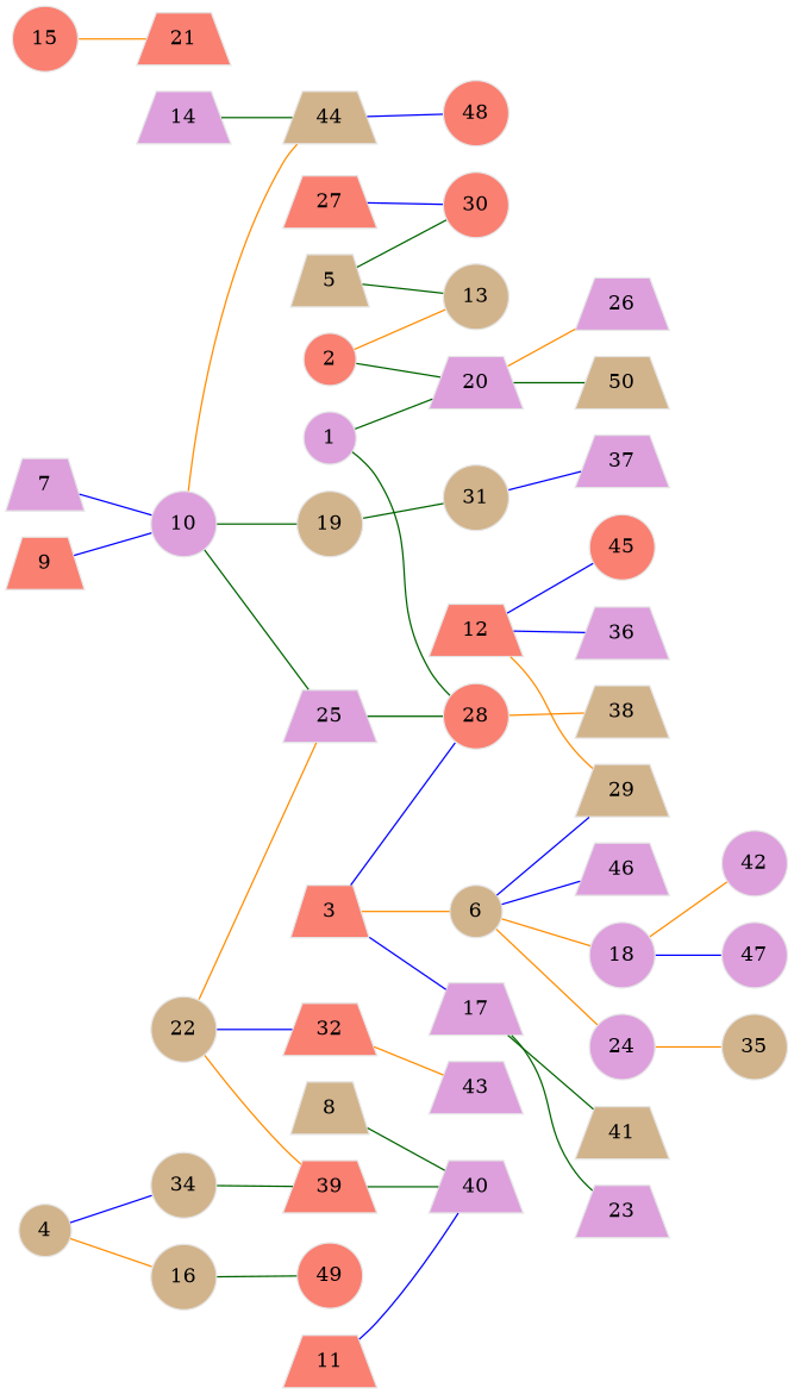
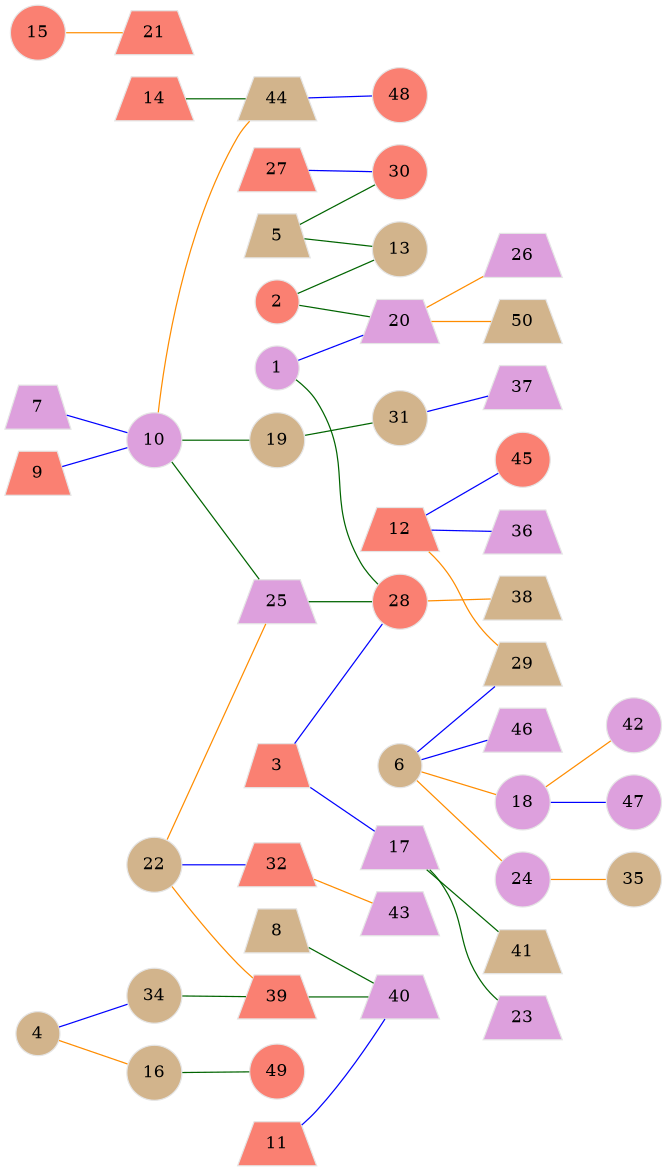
  graph {
    rankdir=LR
    node [color=gray90 fillcolor=plum shape=trapezium style=filled]
    edge [color=blue weight=1.0]
    1 [shape=circle]
    20
    28 [fillcolor=salmon shape=circle]
    26
    50 [fillcolor=tan]
    38 [fillcolor=tan]
    2 [fillcolor=salmon shape=circle]
    13 [fillcolor=tan shape=circle]
    3 [fillcolor=salmon]
    6 [fillcolor=tan shape=circle]
    17
    18 [shape=circle]
    24 [shape=circle]
    29 [fillcolor=tan]
    46
    23
    41 [fillcolor=tan]
    4 [fillcolor=tan shape=circle]
    16 [fillcolor=tan shape=circle]
    34 [fillcolor=tan shape=circle]
    49 [fillcolor=salmon shape=circle]
    39 [fillcolor=salmon]
    5 [fillcolor=tan]
    30 [fillcolor=salmon shape=circle]
    42 [shape=circle]
    47 [shape=circle]
    35 [fillcolor=tan shape=circle]
    10 [shape=circle]
    7
    19 [fillcolor=tan shape=circle]
    25
    44 [fillcolor=tan]
    8 [fillcolor=tan]
    40
    9 [fillcolor=salmon]
    31 [fillcolor=tan shape=circle]
    48 [fillcolor=salmon shape=circle]
    11 [fillcolor=salmon]
    12 [fillcolor=salmon]
    36
    45 [fillcolor=salmon shape=circle]
-   14
+   14 [fillcolor=salmon]
    15 [fillcolor=salmon shape=circle]
    21 [fillcolor=salmon]
    37
    22 [fillcolor=tan shape=circle]
    32 [fillcolor=salmon]
    43
    27 [fillcolor=salmon]
-   1 -- 20 [color=darkgreen]
+   1 -- 20
    1 -- 28 [color=darkgreen]
    20 -- 26 [color=darkorange]
-   20 -- 50 [color=darkgreen]
+   20 -- 50 [color=darkorange]
    28 -- 38 [color=darkorange]
    2 -- 20 [color=darkgreen]
-   2 -- 13 [color=darkorange]
+   2 -- 13 [color=darkgreen]
    3 -- 28
-   3 -- 6 [color=darkorange]
    3 -- 17
    6 -- 18 [color=darkorange]
    6 -- 24 [color=darkorange]
    6 -- 29
    6 -- 46
    17 -- 23 [color=darkgreen]
    17 -- 41 [color=darkgreen]
    18 -- 42 [color=darkorange]
    18 -- 47
    24 -- 35 [color=darkorange]
    4 -- 16 [color=darkorange]
    4 -- 34
    16 -- 49 [color=darkgreen]
    34 -- 39 [color=darkgreen]
    39 -- 40 [color=darkgreen]
    5 -- 13 [color=darkgreen]
    5 -- 30 [color=darkgreen]
    10 -- 19 [color=darkgreen]
    10 -- 25 [color=darkgreen]
    10 -- 44 [color=darkorange]
    7 -- 10
    19 -- 31 [color=darkgreen]
    25 -- 28 [color=darkgreen]
    44 -- 48
    8 -- 40 [color=darkgreen]
    9 -- 10
    31 -- 37
    11 -- 40
    12 -- 29 [color=darkorange]
    12 -- 36
    12 -- 45
    14 -- 44 [color=darkgreen]
    15 -- 21 [color=darkorange]
    22 -- 39 [color=darkorange]
    22 -- 25 [color=darkorange]
    22 -- 32
    32 -- 43 [color=darkorange]
    27 -- 30
  }
